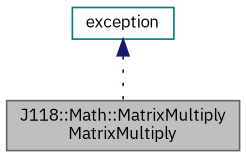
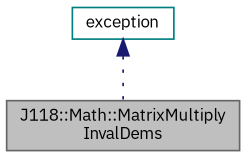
  digraph {
    fontname="IBM Plex Sans"
    node [fontname="IBM Plex Sans" fontsize=10 shape=record style=filled]
-   n1 [color=gray40 fillcolor=grey75 fontcolor=black height=0.2 label="J118::Math::MatrixMultiply\lMatrixMultiply" width=0.4]
+   n1 [color=gray40 fillcolor=grey75 fontcolor=black height=0.2 label="J118::Math::MatrixMultiply\lInvalDems" width=0.4]
    n2 [color=teal fillcolor=white height=0.2 label=exception width=0.4]
    n2 -> n1 [color=midnightblue dir=back fontname="IBM Plex Sans" fontsize=10 labelfontname=Helvetica labelfontsize=10 style=dotted]
  }
